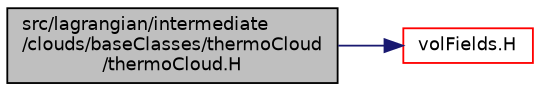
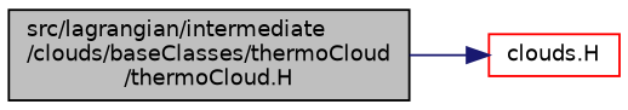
  digraph {
    rankdir=LR
    node [fontname=Helvetica fontsize=10 shape=record]
    n1 [color=black fillcolor=grey75 fontcolor=black height=0.2 label="src/lagrangian/intermediate\l/clouds/baseClasses/thermoCloud\l/thermoCloud.H" style=filled width=0.4]
-   n2 [color=red height=0.2 label="volFields.H" width=0.4]
+   n2 [color=red height=0.2 label="clouds.H" width=0.4]
    n1 -> n2 [color=midnightblue fontname=Helvetica fontsize=10 labelfontname=Helvetica labelfontsize=10 style=solid]
  }
